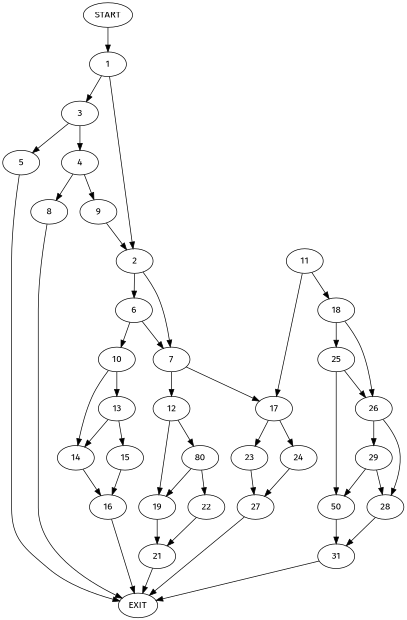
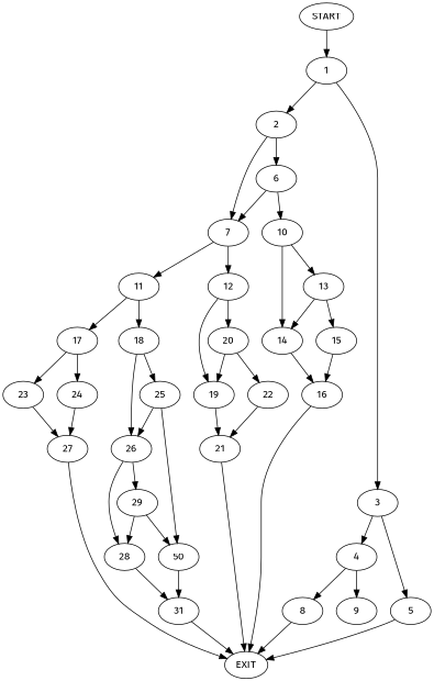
  digraph {
    fontname="Fira Sans"
    node [fontname="Fira Sans"]
    edge [fontname="Fira Sans"]
    n1 [label=START]
    1
    2
    3
    n5 [label=EXIT]
    6
    7
    4
    5
    10
    11
    12
    8
    9
    13
    14
    17
    18
    19
-   20 [label=80]
+   20
    15
    16
    23
    24
    25
    26
    21
    22
    27
    n30 [label=50]
    28
    29
    31
    n1 -> 1
    1 -> 2
    1 -> 3
    2 -> 6
    2 -> 7
    3 -> 4
    3 -> 5
    6 -> 7
    6 -> 10
-   7 -> 17
+   7 -> 11
    7 -> 12
    4 -> 8
    4 -> 9
    5 -> n5
    10 -> 13
    10 -> 14
    11 -> 17
    11 -> 18
    12 -> 19
    12 -> 20
    8 -> n5
-   9 -> 2
    13 -> 14
    13 -> 15
    14 -> 16
    17 -> 23
    17 -> 24
    18 -> 25
    18 -> 26
    19 -> 21
    20 -> 19
    20 -> 22
    15 -> 16
    16 -> n5
    23 -> 27
    24 -> 27
    25 -> 26
    25 -> n30
    26 -> 28
    26 -> 29
    21 -> n5
    22 -> 21
    27 -> n5
    n30 -> 31
    28 -> 31
    29 -> n30
    29 -> 28
    31 -> n5
  }
